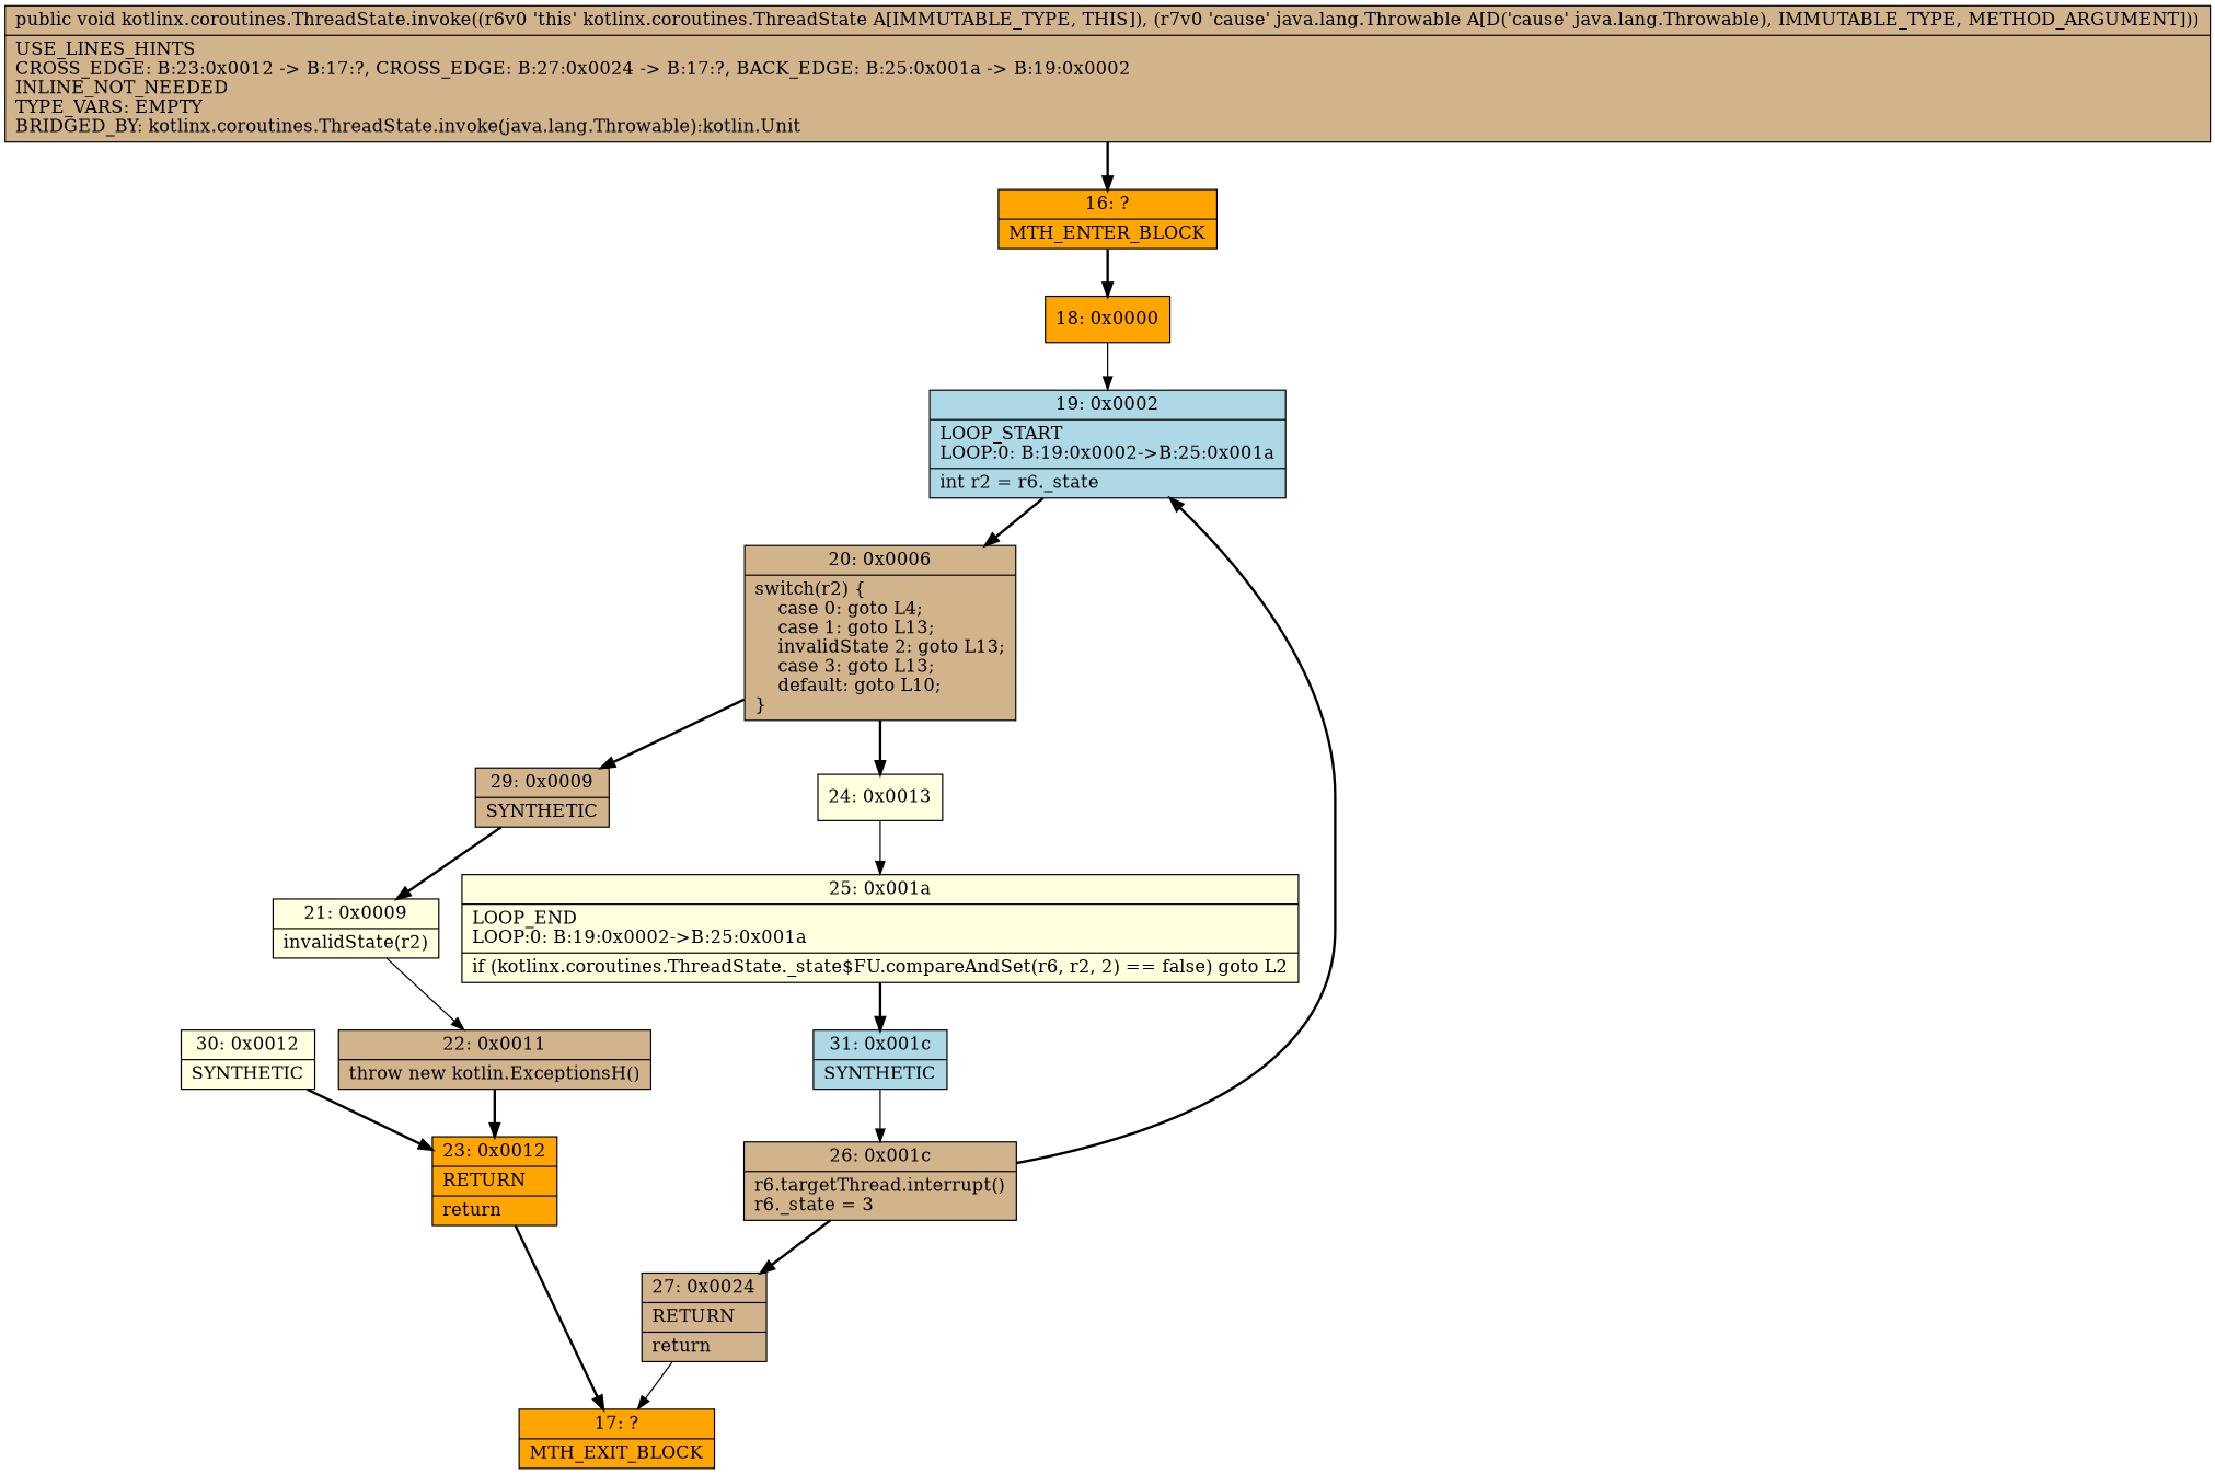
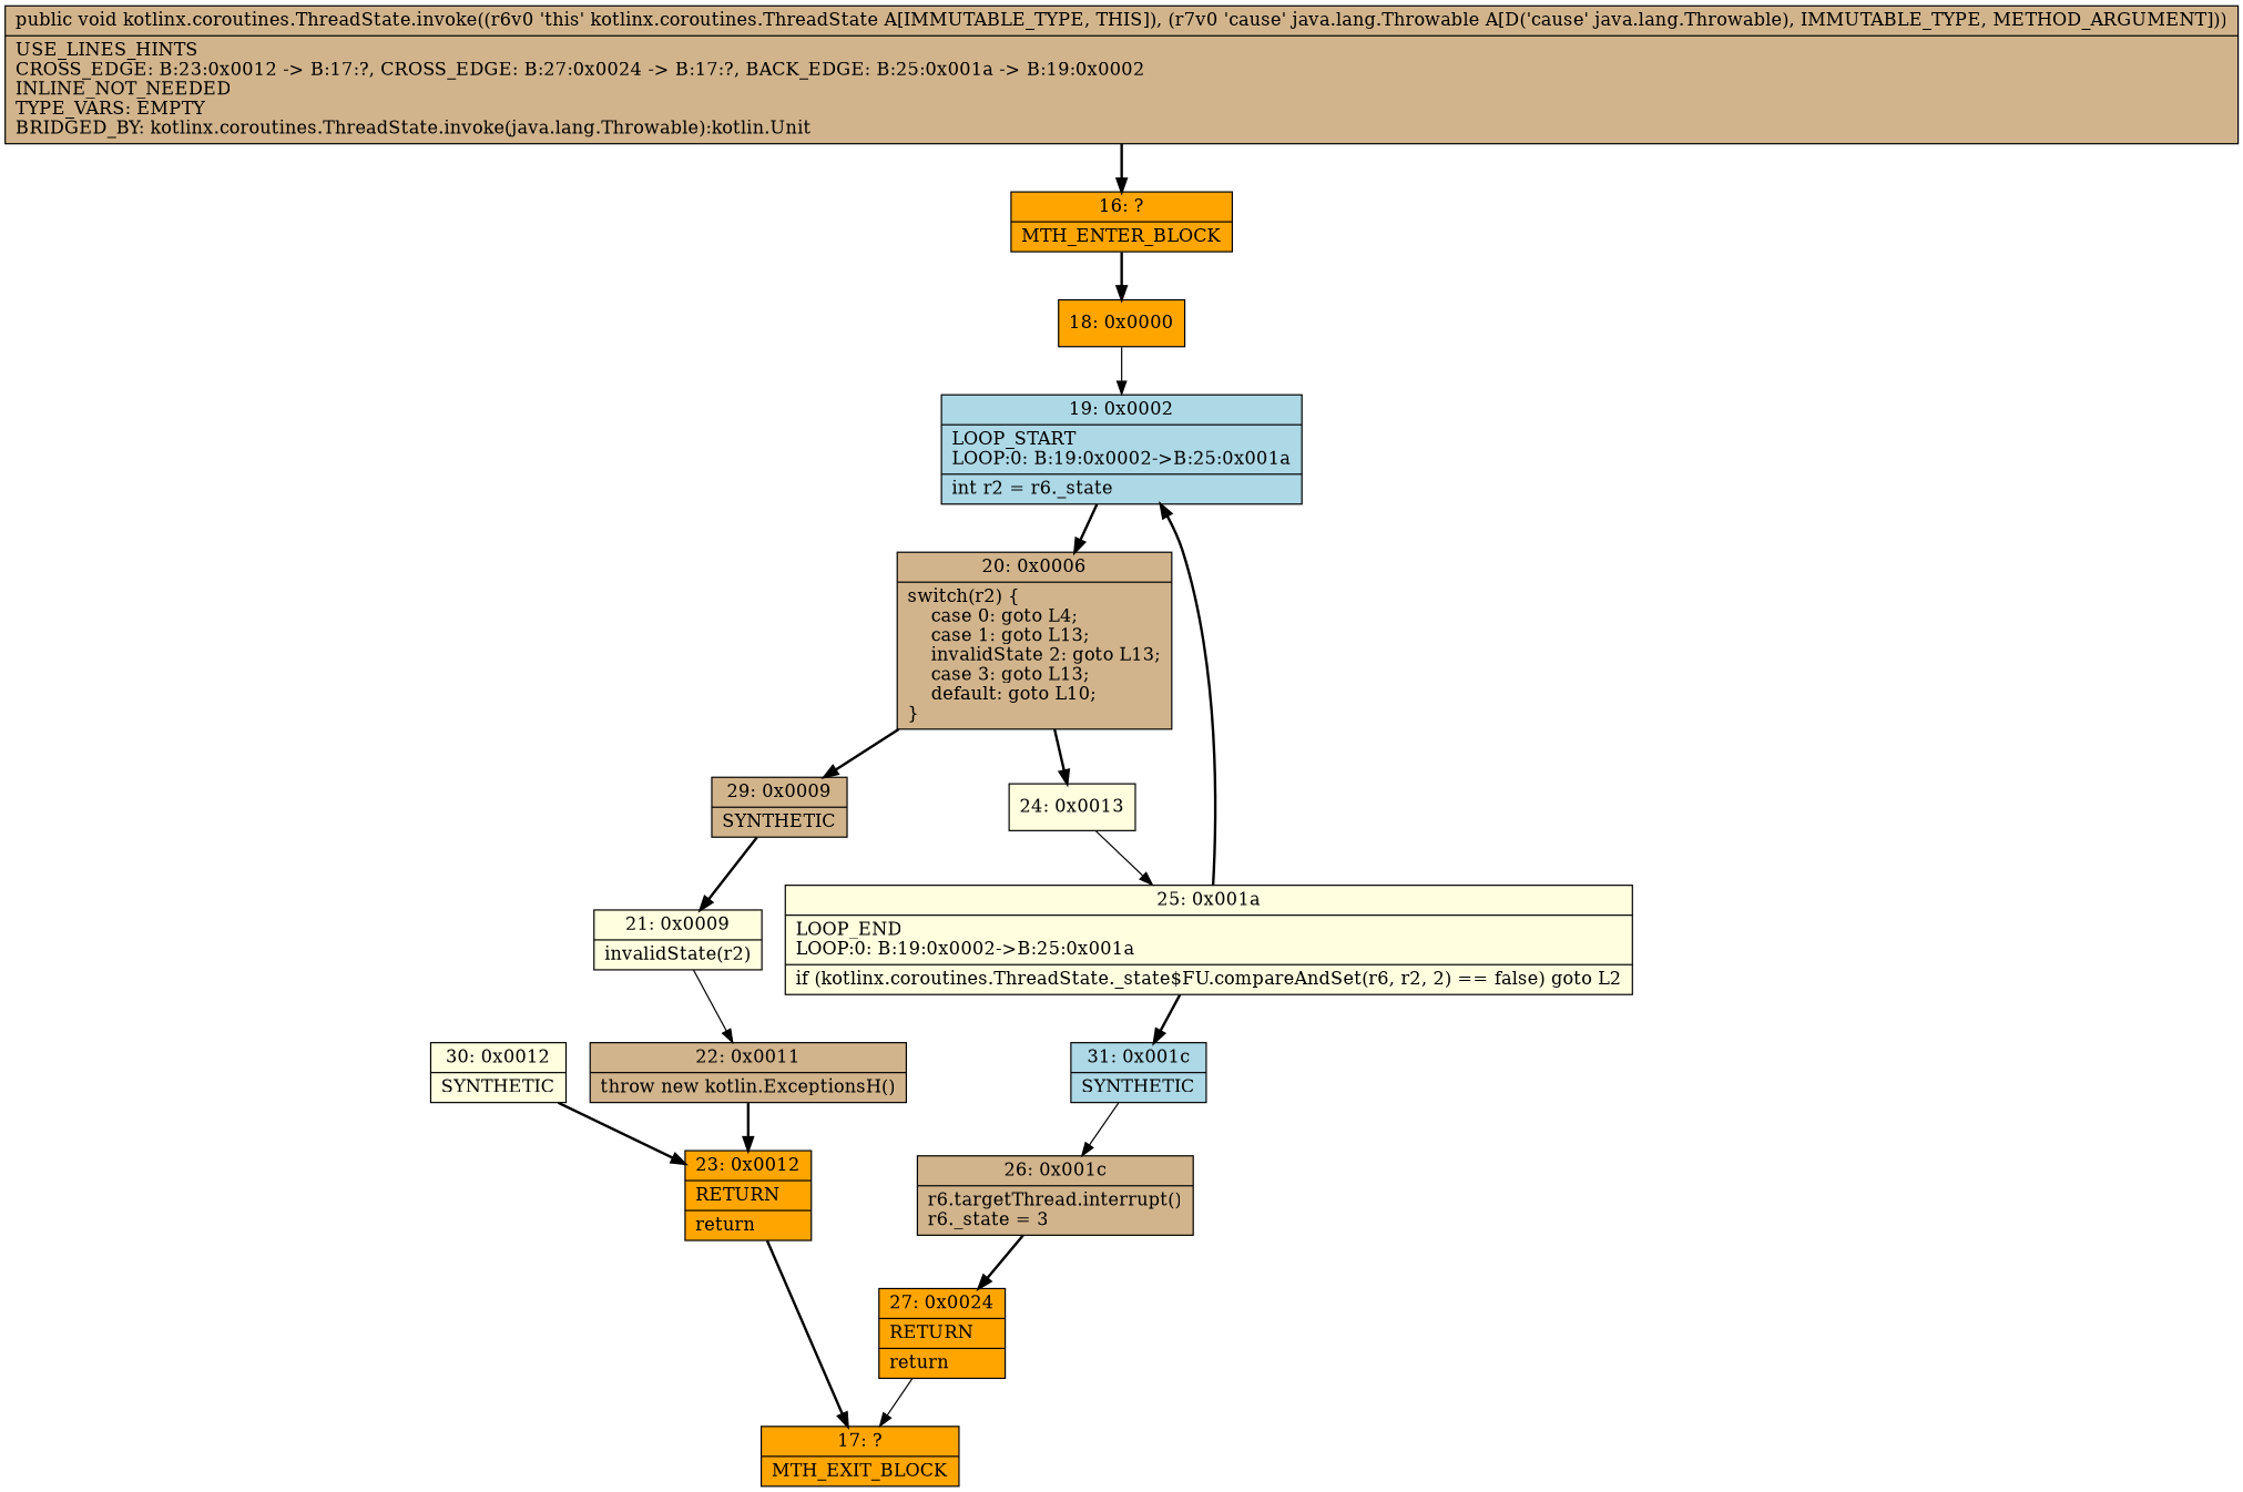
  digraph {
    node [fillcolor=orange shape=record style=filled]
    edge [style=bold]
    n1 [label="{16\:\ ?|MTH_ENTER_BLOCK\l}"]
    n2 [label="{18\:\ 0x0000}"]
    n3 [fillcolor=lightblue label="{19\:\ 0x0002|LOOP_START\lLOOP:0: B:19:0x0002\-\>B:25:0x001a\l|int r2 = r6._state\l}"]
    n4 [fillcolor=tan label="{20\:\ 0x0006|switch(r2) \{\l    case 0: goto L4;\l    case 1: goto L13;\l    invalidState 2: goto L13;\l    case 3: goto L13;\l    default: goto L10;\l\}\l}"]
    n5 [fillcolor=lightyellow label="{24\:\ 0x0013}"]
    n6 [fillcolor=tan label="{29\:\ 0x0009|SYNTHETIC\l}"]
    n7 [fillcolor=lightyellow label="{25\:\ 0x001a|LOOP_END\lLOOP:0: B:19:0x0002\-\>B:25:0x001a\l|if (kotlinx.coroutines.ThreadState._state$FU.compareAndSet(r6, r2, 2) == false) goto L2\l}"]
    n8 [fillcolor=lightyellow label="{21\:\ 0x0009|invalidState(r2)\l}"]
    n9 [fillcolor=lightyellow label="{30\:\ 0x0012|SYNTHETIC\l}"]
    n10 [label="{23\:\ 0x0012|RETURN\l|return\l}"]
    n11 [fillcolor=lightblue label="{31\:\ 0x001c|SYNTHETIC\l}"]
    n12 [fillcolor=tan label="{26\:\ 0x001c|r6.targetThread.interrupt()\lr6._state = 3\l}"]
-   n13 [fillcolor=tan label="{27\:\ 0x0024|RETURN\l|return\l}"]
+   n13 [label="{27\:\ 0x0024|RETURN\l|return\l}"]
    n14 [label="{17\:\ ?|MTH_EXIT_BLOCK\l}"]
    n15 [fillcolor=tan label="{22\:\ 0x0011|throw new kotlin.ExceptionsH()\l}"]
    n16 [fillcolor=tan label="{public void kotlinx.coroutines.ThreadState.invoke((r6v0 'this' kotlinx.coroutines.ThreadState A[IMMUTABLE_TYPE, THIS]), (r7v0 'cause' java.lang.Throwable A[D('cause' java.lang.Throwable), IMMUTABLE_TYPE, METHOD_ARGUMENT]))  | USE_LINES_HINTS\lCROSS_EDGE: B:23:0x0012 \-\> B:17:?, CROSS_EDGE: B:27:0x0024 \-\> B:17:?, BACK_EDGE: B:25:0x001a \-\> B:19:0x0002\lINLINE_NOT_NEEDED\lTYPE_VARS: EMPTY\lBRIDGED_BY: kotlinx.coroutines.ThreadState.invoke(java.lang.Throwable):kotlin.Unit\l}"]
    n1 -> n2
    n2 -> n3 [style=solid]
    n3 -> n4
    n4 -> n5
    n4 -> n6
    n5 -> n7 [style=solid]
    n6 -> n8
-   n12 -> n3
+   n7 -> n3
    n7 -> n11
    n8 -> n15 [style=solid]
    n9 -> n10
    n10 -> n14
    n11 -> n12 [style=solid]
    n12 -> n13
    n13 -> n14 [style=solid]
    n15 -> n10
    n16 -> n1
  }
